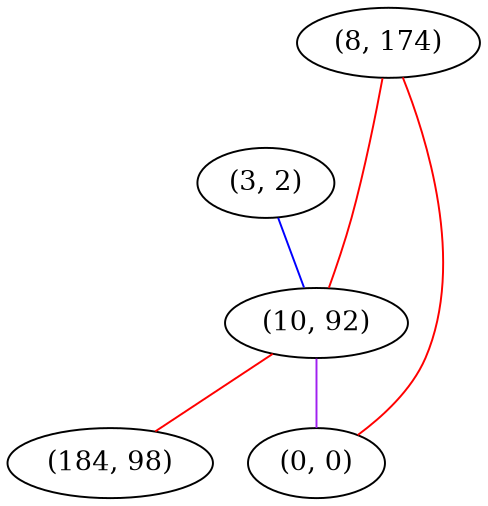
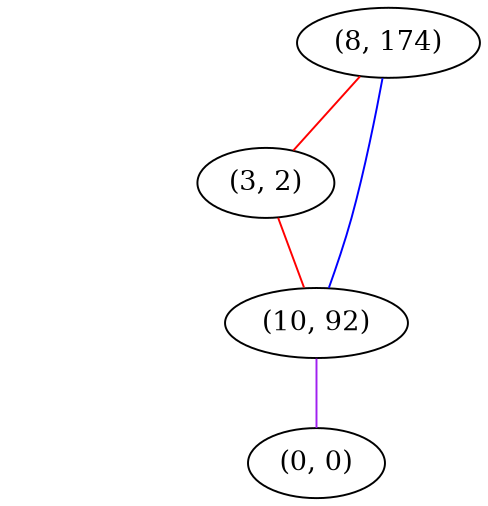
  graph {
    edge [color=red weight=1]
    "(8, 174)"
    "(3, 2)"
    "(10, 92)"
-   "(184, 98)"
    "(0, 0)"
-   "(8, 174)" -- "(0, 0)"
-   "(8, 174)" -- "(10, 92)" [weight=3]
-   "(3, 2)" -- "(10, 92)" [color=blue weight=3]
-   "(10, 92)" -- "(184, 98)"
+   "(8, 174)" -- "(3, 2)"
+   "(8, 174)" -- "(10, 92)" [color=blue weight=3]
+   "(3, 2)" -- "(10, 92)" [weight=3]
    "(10, 92)" -- "(0, 0)" [color=purple weight=4]
  }
